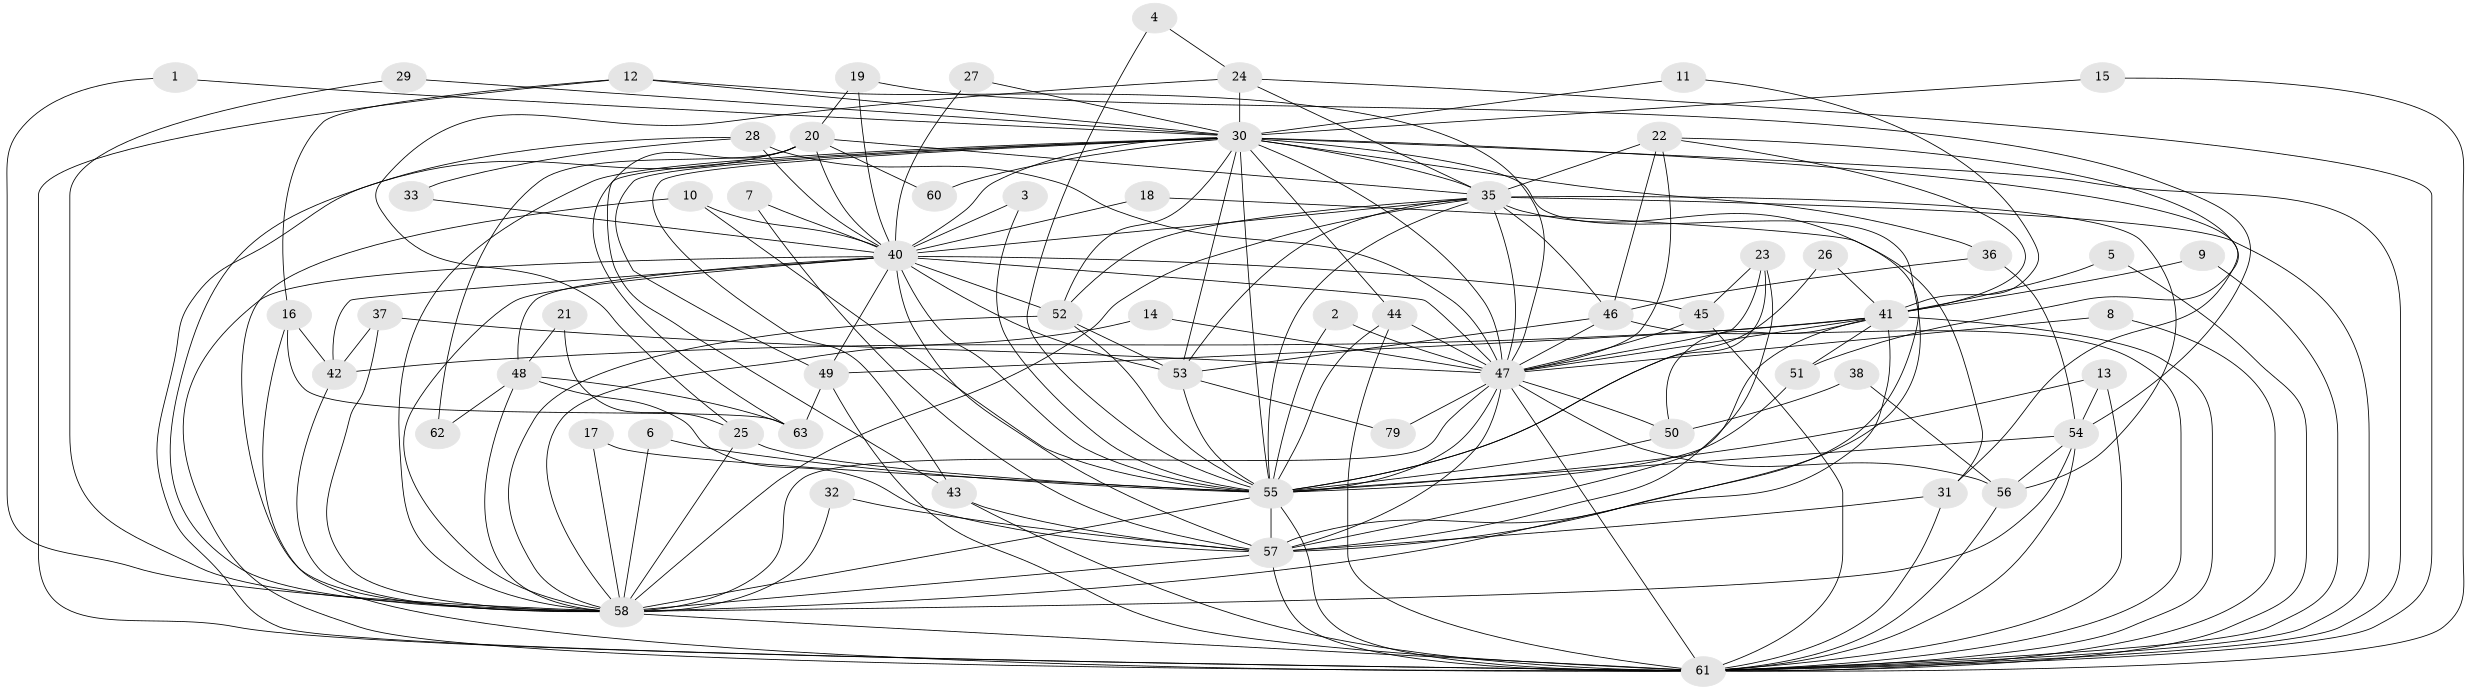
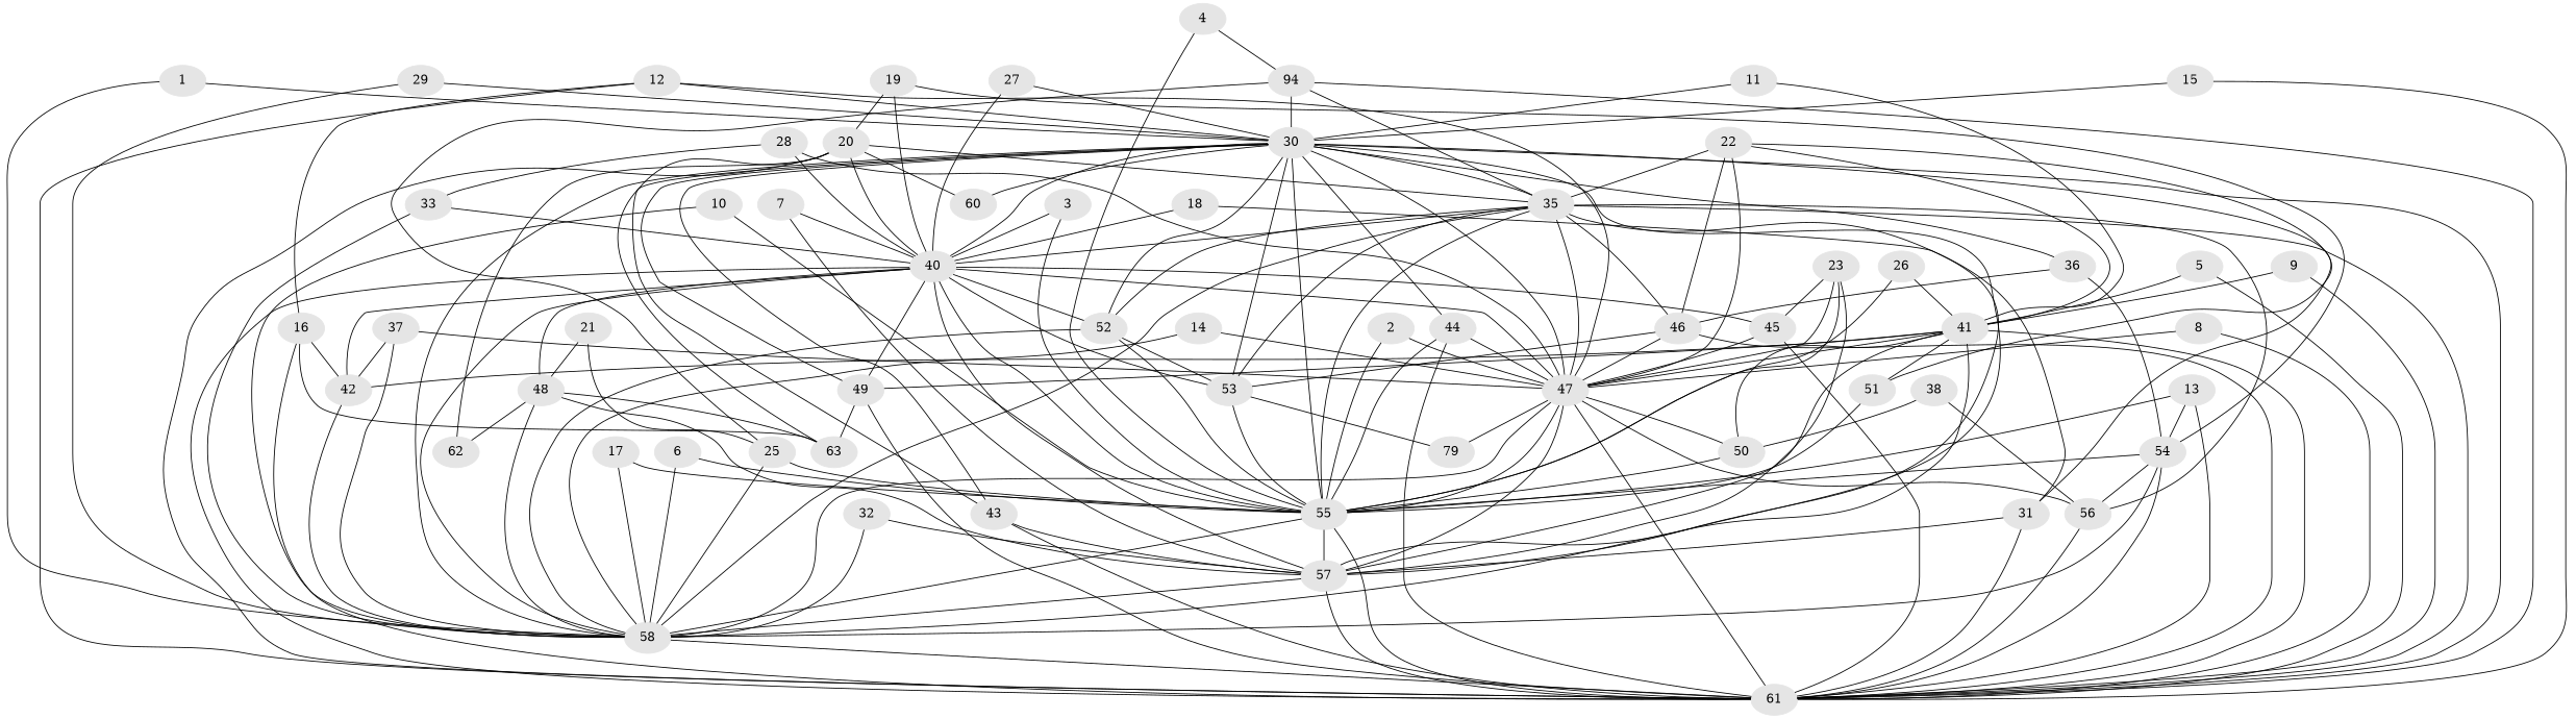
  graph {
    node [color=gray90 style=filled]
    edge [weight=1.0]
    1
    30
    58
    47
    55
    40
    61
    57
    63
    31
    35
    43
    60
    36
    44
    49
    52
    53
    2
    56
    50
    n22 [label=79]
    3
    42
    48
    45
    4
-   24
+   24 [label=94]
    25
    5
    41
    51
    6
    7
    8
    9
    10
    11
    12
    16
    13
    54
    14
    15
    17
    18
    19
    20
    62
    46
    21
    22
    23
    26
    27
    28
    33
    29
    32
    37
    38
    1 -- 30
    1 -- 58
    30 -- 58
    30 -- 47 [weight=2.0]
    30 -- 55 [weight=2.0]
    30 -- 40 [weight=2.0]
    30 -- 61 [weight=2.0]
    30 -- 57
    30 -- 63
    30 -- 31
    30 -- 35
    30 -- 43
    30 -- 60
    30 -- 36
    30 -- 44
    30 -- 49
    30 -- 52
    30 -- 53
    58 -- 61 [weight=2.0]
    47 -- 58
    47 -- 55 [weight=3.0]
    47 -- 61 [weight=2.0]
    47 -- 57
    47 -- 56
    47 -- 50
    47 -- n22
    55 -- 58 [weight=2.0]
    55 -- 61 [weight=4.0]
    55 -- 57 [weight=2.0]
    40 -- 58
    40 -- 47
    40 -- 55 [weight=2.0]
    40 -- 61 [weight=2.0]
    40 -- 57
    40 -- 49
    40 -- 52
    40 -- 53
    40 -- 42
    40 -- 48
    40 -- 45
    57 -- 58
    57 -- 61 [weight=3.0]
    31 -- 61
    31 -- 57
    35 -- 58 [weight=2.0]
    35 -- 47
    35 -- 55 [weight=2.0]
    35 -- 40
    35 -- 61 [weight=2.0]
    35 -- 57
    35 -- 52
    35 -- 53
    35 -- 56
    35 -- 46
    43 -- 61
    43 -- 57
    36 -- 54
    36 -- 46
    44 -- 47
    44 -- 55
    44 -- 61
    49 -- 61
    49 -- 63
    52 -- 58
    52 -- 55 [weight=2.0]
    52 -- 53
    53 -- 55
    53 -- n22
    2 -- 47
    2 -- 55
    56 -- 61
    50 -- 55
    3 -- 55
    3 -- 40
    42 -- 58
    48 -- 58
    48 -- 57
    48 -- 63
    48 -- 62
    45 -- 47
    45 -- 61
    4 -- 55
    4 -- 24
    24 -- 30
    24 -- 61
    24 -- 35
    24 -- 25
    25 -- 58
    25 -- 55
    5 -- 61
    5 -- 41
    41 -- 58
    41 -- 47
    41 -- 61
    41 -- 57
    41 -- 49
    41 -- 50 [weight=2.0]
    41 -- 42
    41 -- 51
    51 -- 55
    6 -- 58
    6 -- 55
    7 -- 40
    7 -- 57
    8 -- 47
    8 -- 61
    9 -- 61
    9 -- 41
    10 -- 58
    10 -- 55
-   10 -- 40
    11 -- 30
    11 -- 41
    12 -- 30
    12 -- 47
    12 -- 61
    12 -- 16
    16 -- 61
    16 -- 63
    16 -- 42
    13 -- 55
    13 -- 61
    13 -- 54
    54 -- 58
    54 -- 55 [weight=2.0]
    54 -- 61
    54 -- 56
    14 -- 58
    14 -- 47
    15 -- 30
    15 -- 61
    17 -- 58
    17 -- 55
    18 -- 40
    18 -- 31
    19 -- 40
    19 -- 54
    19 -- 20
    20 -- 40
    20 -- 61
    20 -- 35
    20 -- 43
    20 -- 60
    20 -- 62
    46 -- 47
    46 -- 61
    46 -- 53
    21 -- 48
    21 -- 25
    22 -- 47
    22 -- 35
    22 -- 41
    22 -- 51
    22 -- 46
    23 -- 47
    23 -- 55
    23 -- 57
    23 -- 45
    26 -- 55
    26 -- 41
    27 -- 30
    27 -- 40
-   28 -- 58
+   33 -- 58
    28 -- 47 [weight=2.0]
    28 -- 40
    28 -- 33
    33 -- 40
    29 -- 30
    29 -- 58
    32 -- 58
    32 -- 57
    37 -- 58
    37 -- 47
    37 -- 42
    38 -- 56
    38 -- 50
  }
